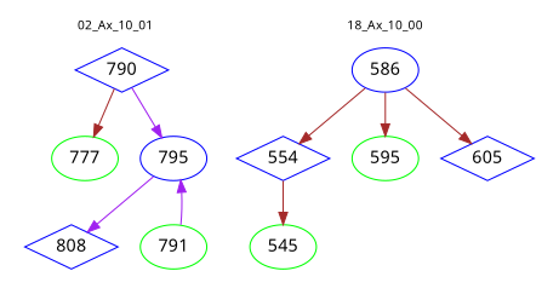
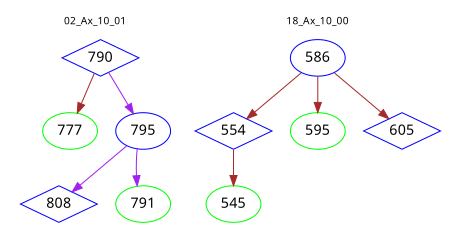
  digraph {
    fontname="Noto Sans"
    node [color=blue fontname="Noto Sans" shape=ellipse]
    edge [color=brown fontname="Noto Sans"]
    n1 [label=790 shape=diamond]
    n2 [color=green label=777]
    n3 [label=795]
    n4 [label=808 shape=diamond]
    n5 [color=green label=791]
    n6 [label=586]
    n7 [label=554 shape=diamond]
    n8 [color=green label=595]
    n9 [label=605 shape=diamond]
    n10 [color=green label=545]
    subgraph cluster_1 {
      color=white
      fontsize=10
      label="02_Ax_10_01"
      n1
      n2
      n3
      n4
      n5
    }
    subgraph cluster_2 {
      color=white
      fontsize=10
      label="18_Ax_10_00"
      n6
      n7
      n8
      n9
      n10
    }
    n1 -> n2
    n1 -> n3 [color=purple]
    n3 -> n4 [color=purple]
-   n5 -> n3 [color=purple]
+   n3 -> n5 [color=purple]
    n6 -> n7
    n6 -> n8
    n6 -> n9
    n7 -> n10
  }
